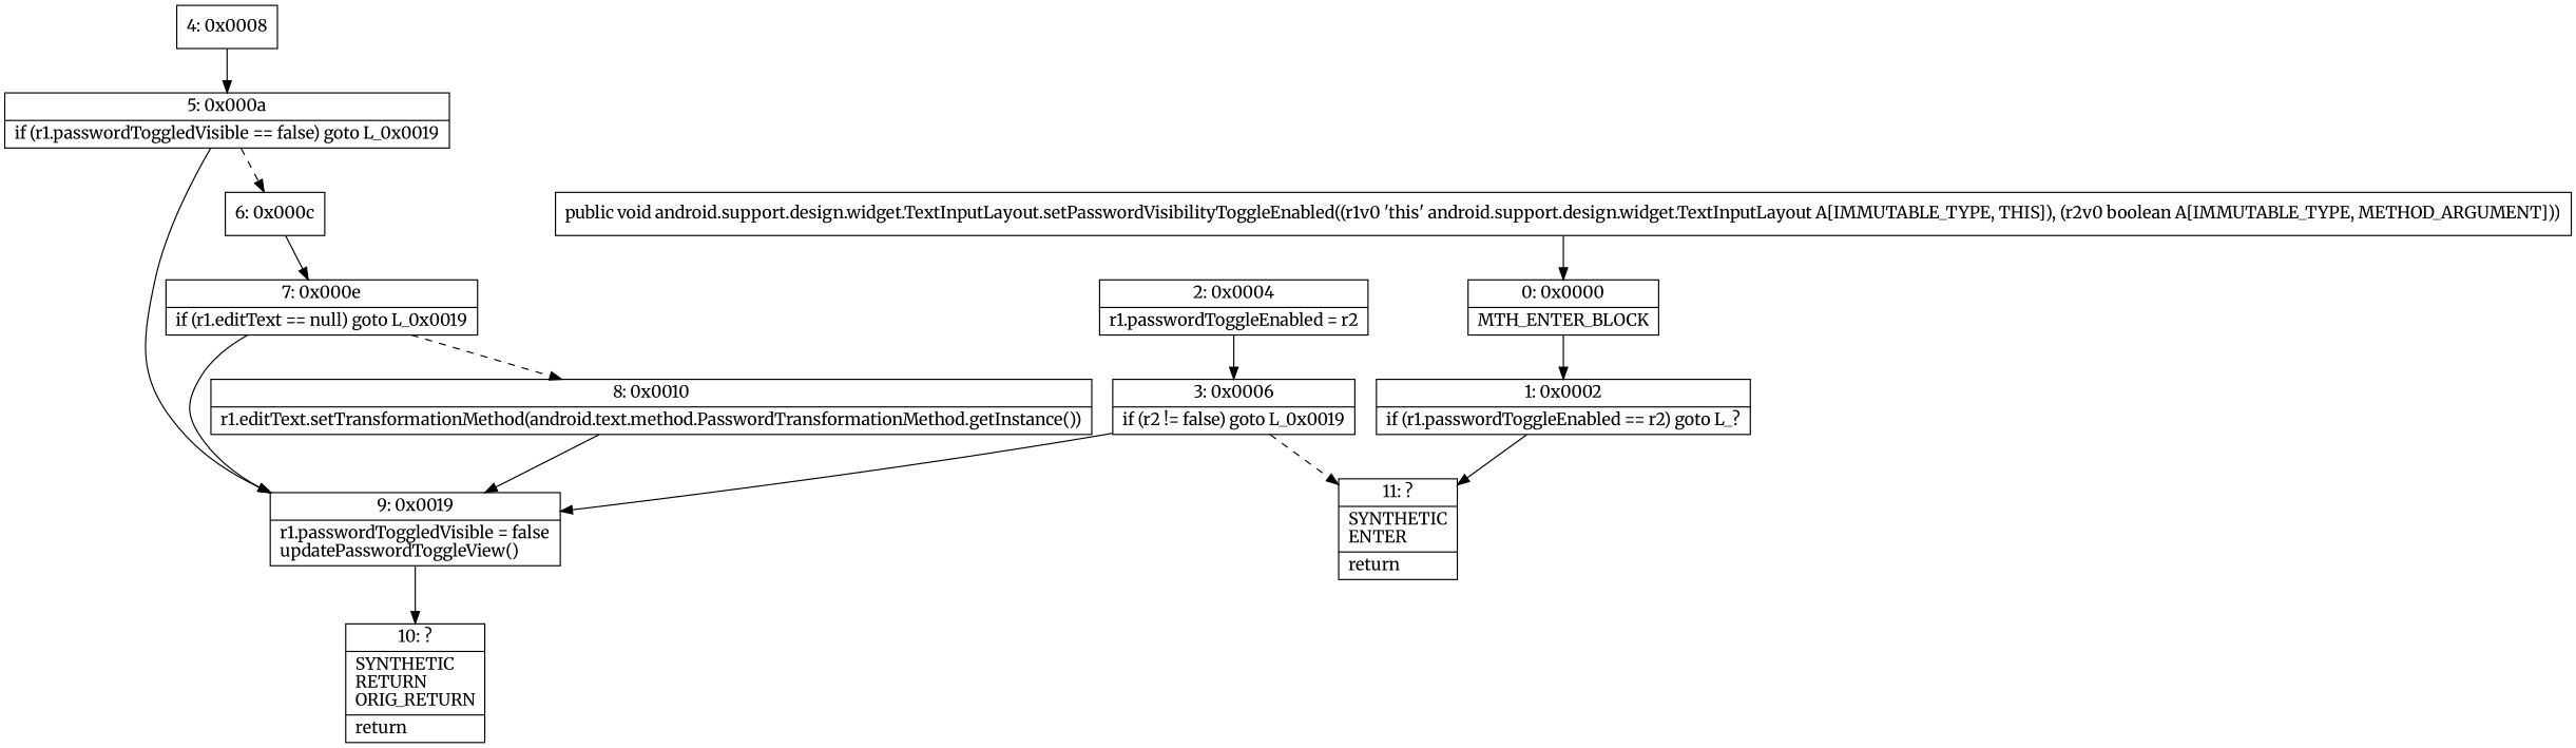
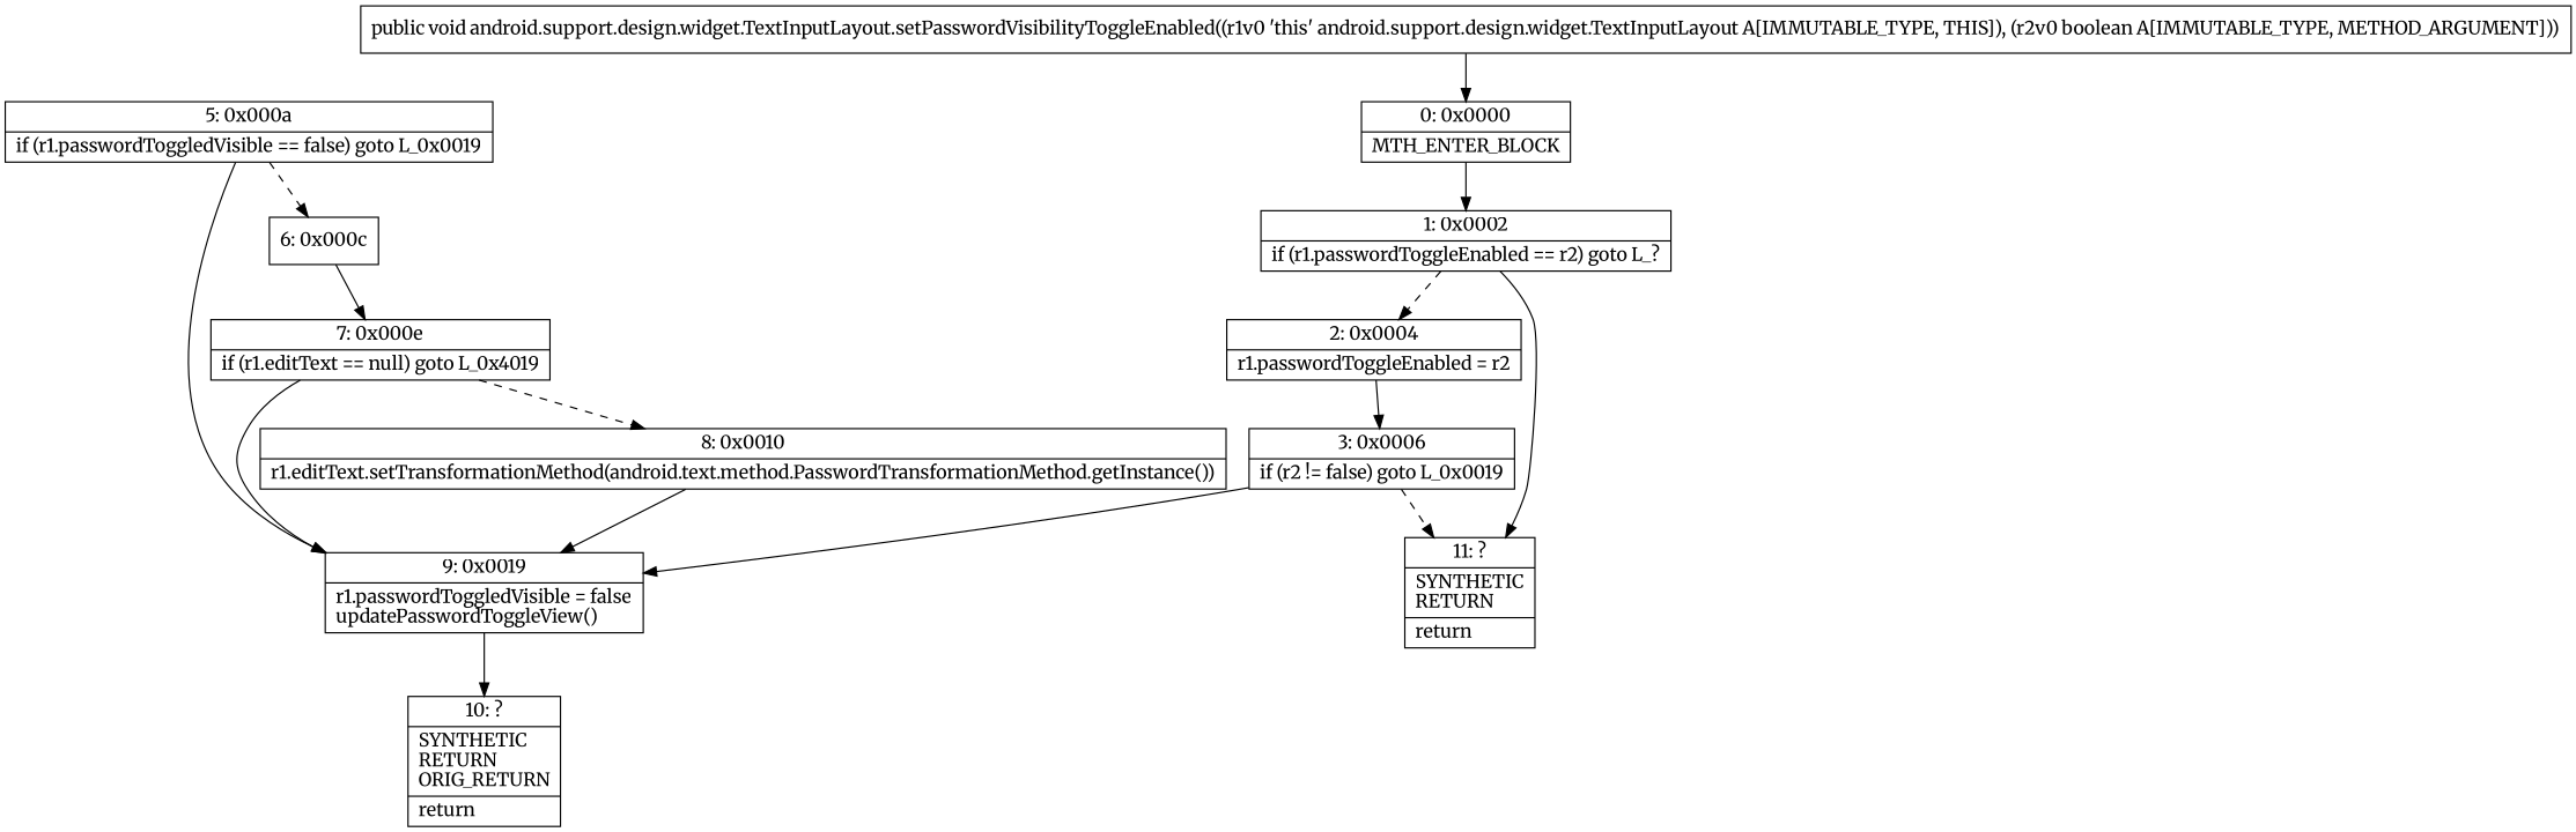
  digraph {
    fontname=Merriweather
    node [fontname=Merriweather shape=record]
    edge [fontname=Merriweather]
    n1 [label="{0\:\ 0x0000|MTH_ENTER_BLOCK\l}"]
    n2 [label="{1\:\ 0x0002|if (r1.passwordToggleEnabled == r2) goto L_?\l}"]
    n3 [label="{2\:\ 0x0004|r1.passwordToggleEnabled = r2\l}"]
-   n4 [label="{11\:\ ?|SYNTHETIC\lENTER\l|return\l}"]
+   n4 [label="{11\:\ ?|SYNTHETIC\lRETURN\l|return\l}"]
    n5 [label="{3\:\ 0x0006|if (r2 != false) goto L_0x0019\l}"]
    n6 [label="{9\:\ 0x0019|r1.passwordToggledVisible = false\lupdatePasswordToggleView()\l}"]
-   n7 [label="{4\:\ 0x0008}"]
    n8 [label="{5\:\ 0x000a|if (r1.passwordToggledVisible == false) goto L_0x0019\l}"]
    n9 [label="{10\:\ ?|SYNTHETIC\lRETURN\lORIG_RETURN\l|return\l}"]
    n10 [label="{6\:\ 0x000c}"]
-   n11 [label="{7\:\ 0x000e|if (r1.editText == null) goto L_0x0019\l}"]
+   n11 [label="{7\:\ 0x000e|if (r1.editText == null) goto L_0x4019\l}"]
    n12 [label="{8\:\ 0x0010|r1.editText.setTransformationMethod(android.text.method.PasswordTransformationMethod.getInstance())\l}"]
    n13 [label="{public void android.support.design.widget.TextInputLayout.setPasswordVisibilityToggleEnabled((r1v0 'this' android.support.design.widget.TextInputLayout A[IMMUTABLE_TYPE, THIS]), (r2v0 boolean A[IMMUTABLE_TYPE, METHOD_ARGUMENT])) }"]
    n1 -> n2
+   n2 -> n3 [style=dashed]
    n2 -> n4
    n3 -> n5
    n5 -> n4 [style=dashed]
    n5 -> n6
    n6 -> n9
-   n7 -> n8
    n8 -> n6
    n8 -> n10 [style=dashed]
    n10 -> n11
    n11 -> n6
    n11 -> n12 [style=dashed]
    n12 -> n6
    n13 -> n1
  }
